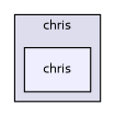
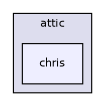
  digraph {
    compound=true
    n1 [fillcolor="#eeeeff" fontname=Helvetica fontsize=10 label=chris pencolor=black shape=box style=filled]
    subgraph cluster_1 {
      bgcolor="#ddddee"
      fontname=Helvetica
      fontsize=10
-     label=chris
+     label=attic
      pencolor=black
      n1
    }
  }
